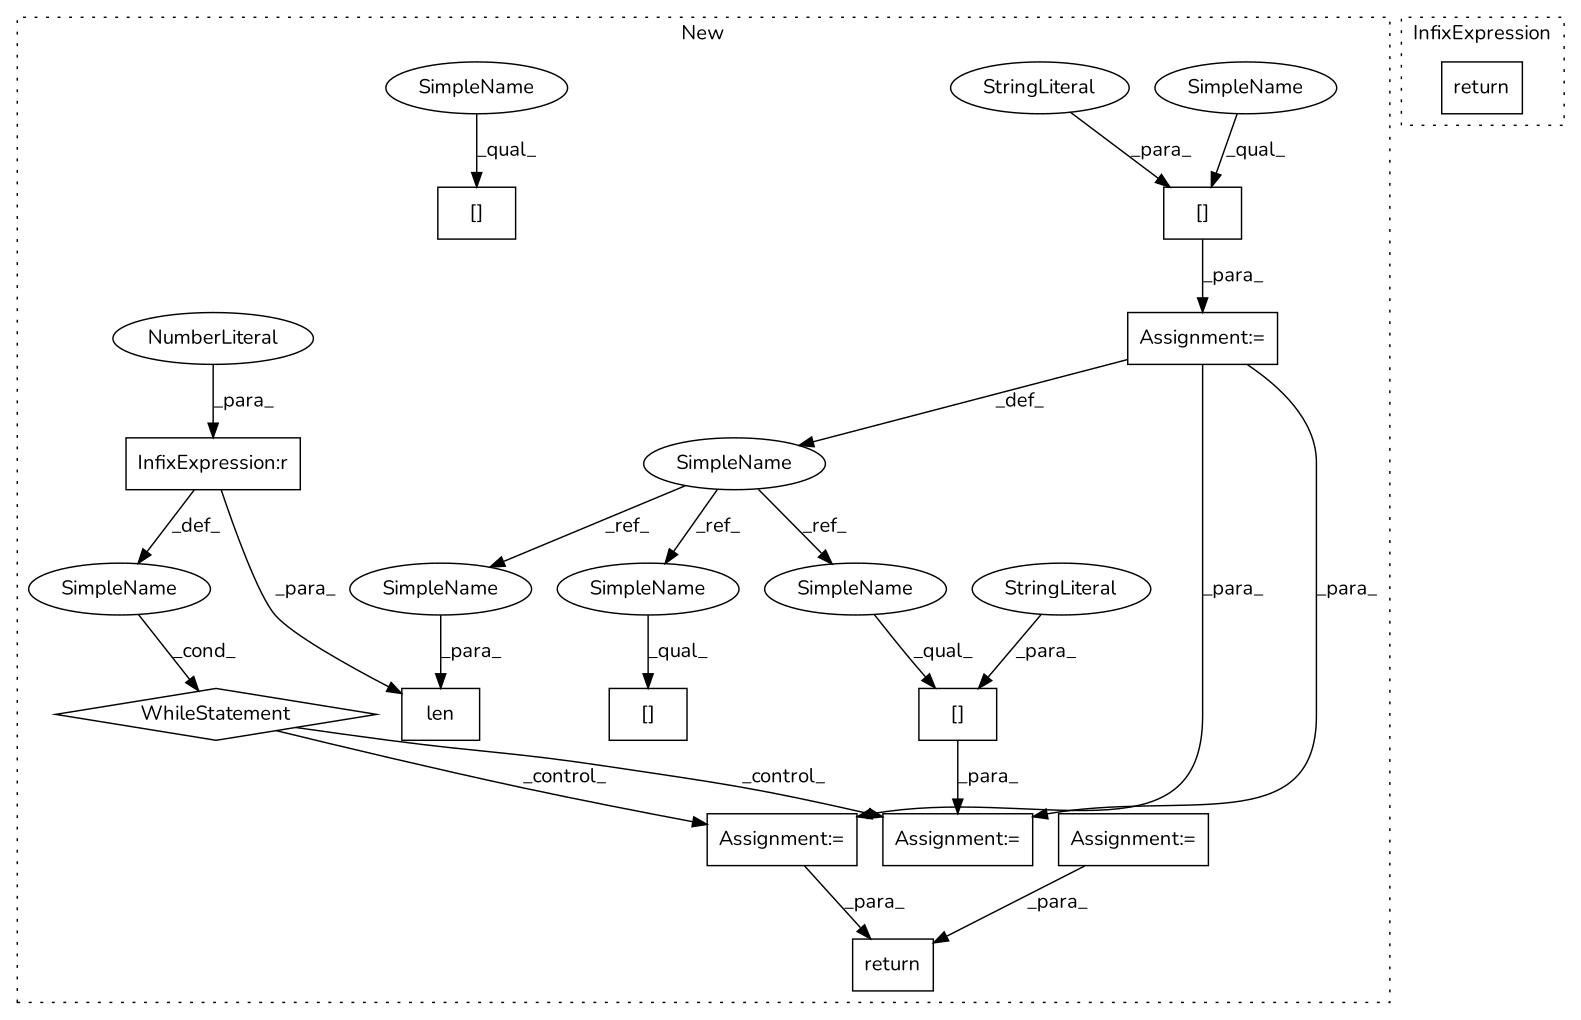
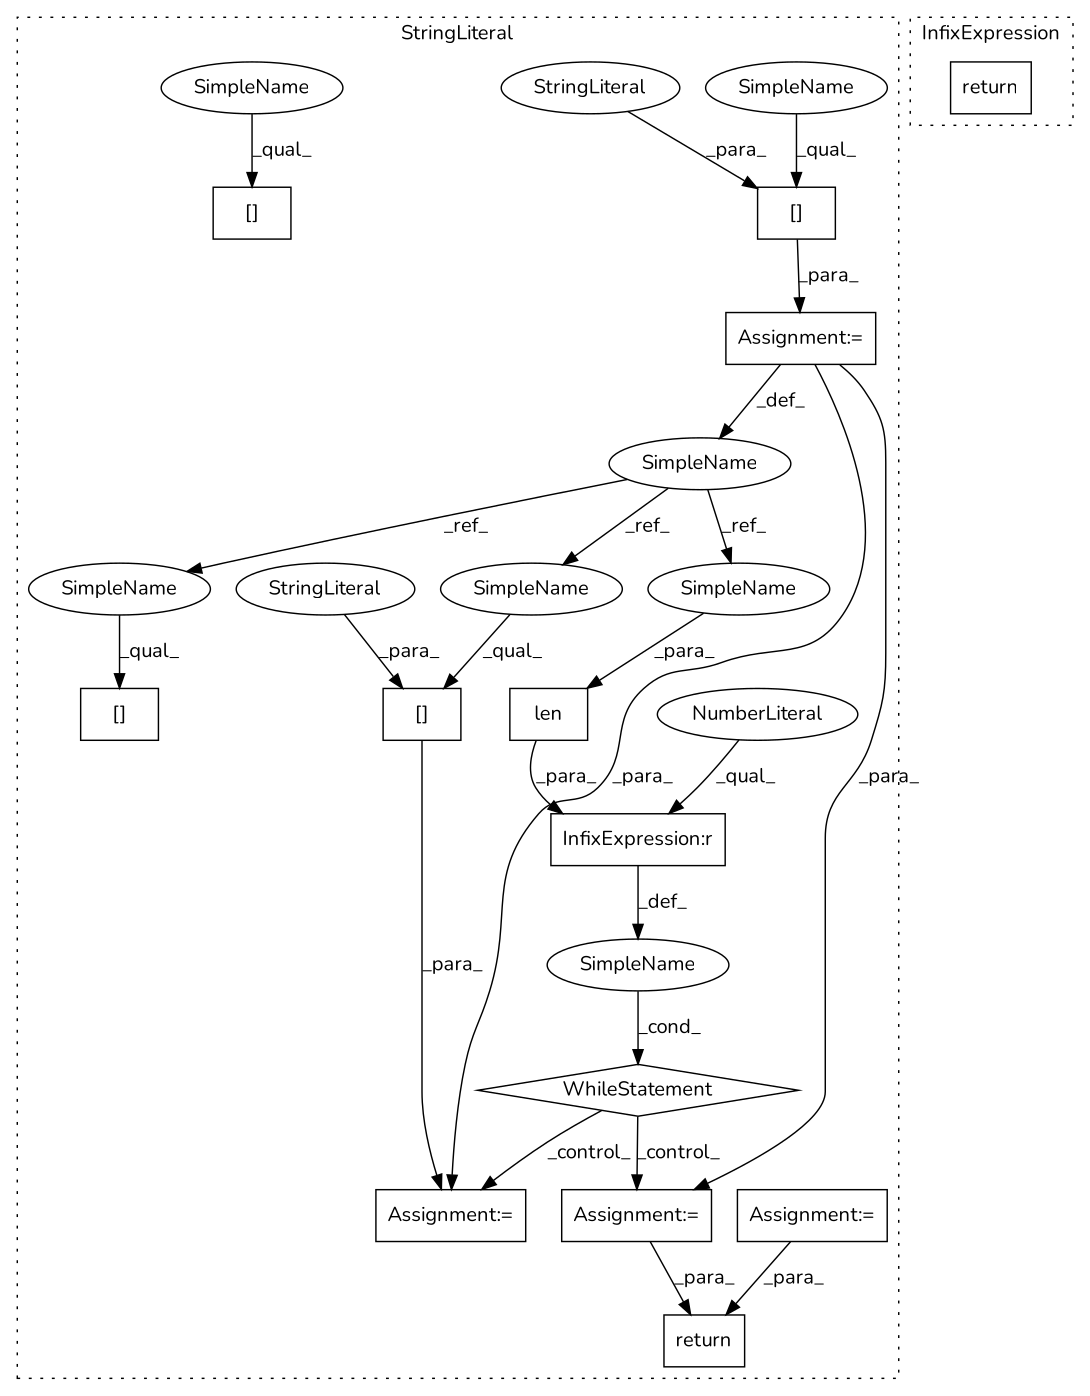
  digraph {
    fontname=Nunito
    node [a=42 fontname=Nunito l=5 shape=box]
    edge [fontname=Nunito]
    n1 [a=61 l="7,2" label=WhileStatement s="36403,36426" shape=diamond]
    n2 [a=7 l=1 label="Assignment:=" s=36454]
    n3 [label=SimpleName shape=ellipse l=""]
    n4 [a=27 l=3 label="InfixExpression:r" s=36421]
    n5 [a=7 l=1 label="Assignment:=" s=36306]
    n6 [a=34 l=1 label=NumberLiteral s=36424 shape=ellipse]
    n7 [a=41 l=7 label=return s=36854]
    n8 [a=2 l="6,1" label="[]" s="36473,36504"]
    n9 [a=32 l="4,1" label=len s="36411,36420"]
    n10 [a=2 l="6,1" label="[]" s="36307,36338"]
    n11 [a=45 l=25 label=StringLiteral s=36313 shape=ellipse]
    n12 [a=2 l="6,1" label="[]" s="36744,36775"]
    n13 [label=SimpleName s=36301 shape=ellipse]
    n14 [a=45 l=25 label=StringLiteral s=36750 shape=ellipse]
    n15 [a=2 l="6,1" label="[]" s="36189,36220"]
    n16 [a=7 l=1 label="Assignment:=" s=36743]
    n17 [a=7 l=1 label="Assignment:=" s=36170]
    n18 [label=SimpleName s=36307 shape=ellipse]
    n19 [label=SimpleName s=36189 shape=ellipse]
    n20 [label=SimpleName s=36473 shape=ellipse]
    n21 [label=SimpleName s=36415 shape=ellipse]
    n22 [label=SimpleName s=36744 shape=ellipse]
    n23 [a=41 l=7 label=return s=32510]
    subgraph cluster_1 {
-     label=New
+     label=StringLiteral
      style=dotted
      n1
      n2
      n3
      n4
      n5
      n6
      n7
      n8
      n9
      n10
      n11
      n12
      n13
      n14
      n15
      n16
      n17
      n18
      n19
      n20
      n21
      n22
    }
    subgraph cluster_2 {
      label=InfixExpression
      style=dotted
      n23
    }
    n1 -> n2 [label=_control_]
    n1 -> n16 [label=_control_]
    n2 -> n7 [label=_para_]
    n3 -> n1 [label=_cond_]
    n4 -> n3 [label=_def_]
    n5 -> n2 [label=_para_]
    n5 -> n13 [label=_def_]
    n5 -> n16 [label=_para_]
-   n6 -> n4 [label=_para_]
-   n4 -> n9 [label=_para_]
+   n6 -> n4 [label=_qual_]
+   n9 -> n4 [label=_para_]
    n10 -> n5 [label=_para_]
    n11 -> n10 [label=_para_]
    n12 -> n16 [label=_para_]
    n13 -> n20 [label=_ref_]
    n13 -> n21 [label=_ref_]
    n13 -> n22 [label=_ref_]
    n14 -> n12 [label=_para_]
    n17 -> n7 [label=_para_]
    n18 -> n10 [label=_qual_]
    n19 -> n15 [label=_qual_]
    n20 -> n8 [label=_qual_]
    n21 -> n9 [label=_para_]
    n22 -> n12 [label=_qual_]
  }
